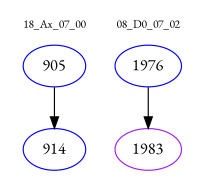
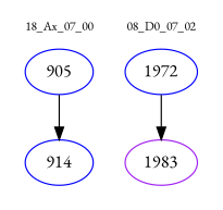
  digraph {
    fontname="EB Garamond"
    node [color=blue fontname="EB Garamond"]
    edge [color=black fontname="EB Garamond"]
    n1 [label=905]
    n2 [label=914]
-   n3 [label=1976]
+   n3 [label=1972]
    n4 [color=purple label=1983]
    subgraph cluster_1 {
      color=white
      fontsize=10
      label="18_Ax_07_00"
      n1
      n2
    }
    subgraph cluster_2 {
      color=white
      fontsize=10
      label="08_D0_07_02"
      n3
      n4
    }
    n1 -> n2
    n3 -> n4
  }
